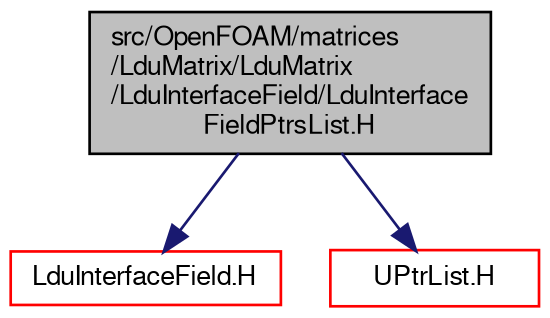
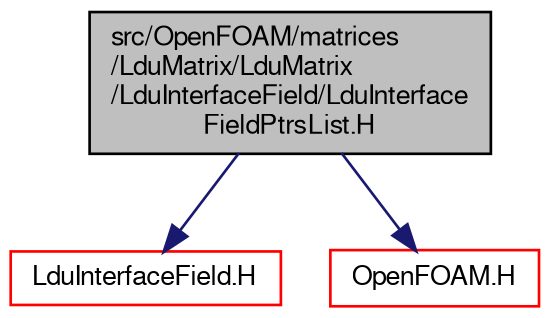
  digraph {
    node [color=red fontname=FreeSans fontsize=10 shape=record]
    edge [color=midnightblue fontname=FreeSans fontsize=10 labelfontname=FreeSans labelfontsize=10 style=solid]
    n1 [color=black fillcolor=grey75 fontcolor=black height=0.2 label="src/OpenFOAM/matrices\l/LduMatrix/LduMatrix\l/LduInterfaceField/LduInterface\lFieldPtrsList.H" style=filled width=0.4]
    n2 [height=0.2 label="LduInterfaceField.H" width=0.4]
-   n3 [height=0.2 label="UPtrList.H" width=0.4]
+   n3 [height=0.2 label="OpenFOAM.H" width=0.4]
    n1 -> n2
    n1 -> n3
  }
